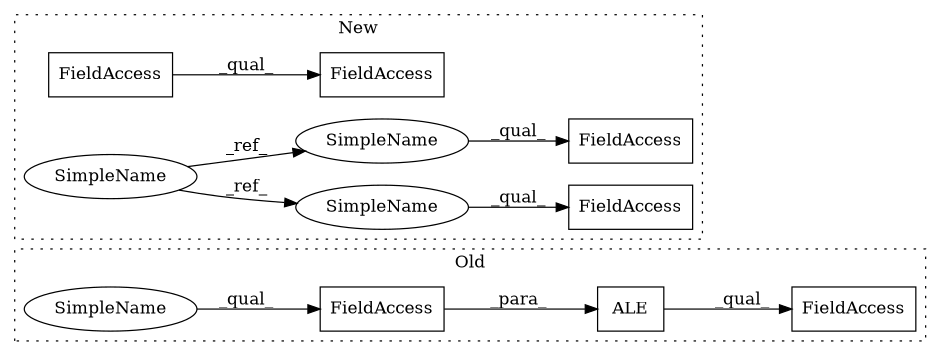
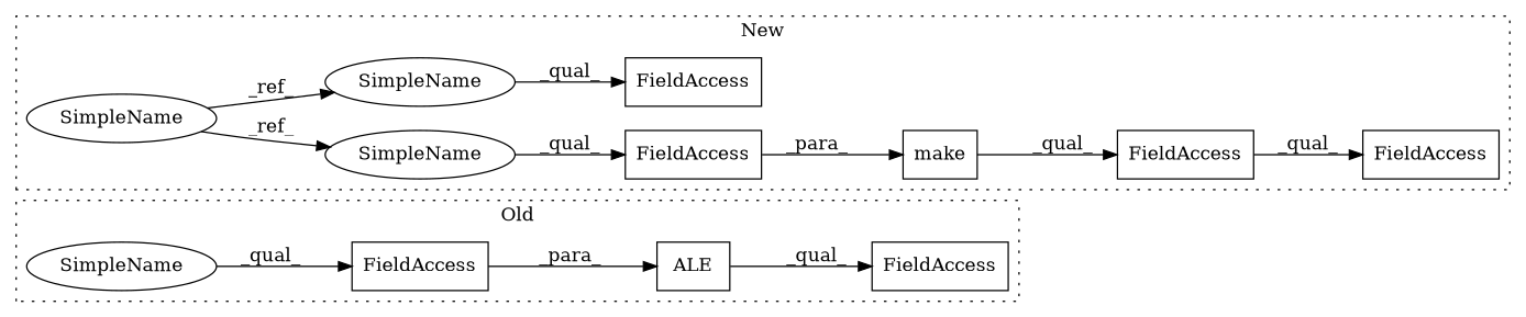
  digraph {
    rankdir=LR
    node [a=22 l=4 s=2897 shape=box]
    n1 [a=32 l="4,1" label=ALE s="2893,2929"]
    n2 [l=8 label=FieldAccess]
    n3 [l=21 label=FieldAccess s=3061]
    n4 [a=42 label=SimpleName shape=ellipse]
+   n5 [a=32 l="5,1" label=make s="2946,2959"]
    n6 [l=16 label=FieldAccess s=3173]
    n7 [l=8 label=FieldAccess s=2951]
    n8 [l=18 label=FieldAccess s=3173]
    n9 [a=42 label=SimpleName s=2588 shape=ellipse]
    n10 [l=8 label=FieldAccess s=3053]
    n11 [a=42 label=SimpleName s=2951 shape=ellipse]
    n12 [a=42 label=SimpleName s=3053 shape=ellipse]
    subgraph cluster_1 {
      label=Old
      style=dotted
      n1
      n2
      n3
      n4
    }
    subgraph cluster_2 {
      label=New
      style=dotted
+     n5
      n6
      n7
      n8
      n9
      n10
      n11
      n12
    }
    n1 -> n3 [label=_qual_]
    n2 -> n1 [label=_para_]
    n4 -> n2 [label=_qual_]
+   n5 -> n6 [label=_qual_]
    n6 -> n8 [label=_qual_]
+   n7 -> n5 [label=_para_]
    n9 -> n11 [label=_ref_]
    n9 -> n12 [label=_ref_]
    n11 -> n7 [label=_qual_]
    n12 -> n10 [label=_qual_]
  }
